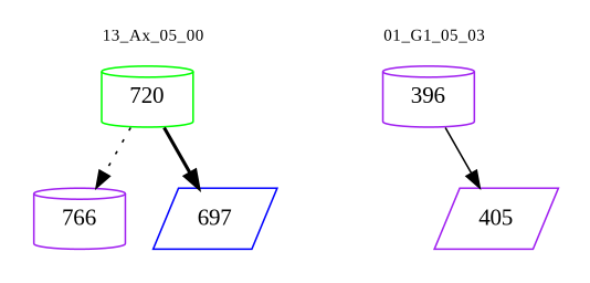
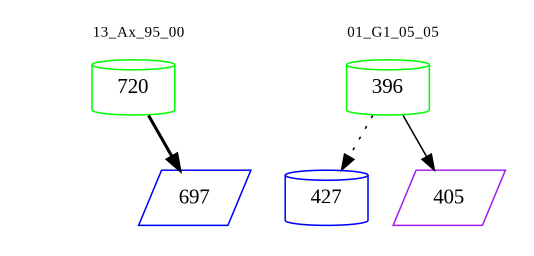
  digraph {
    fontname="Liberation Serif"
    node [color=green fontname="Liberation Serif" shape=cylinder]
    edge [color=black fontname="Liberation Serif" style=dotted]
    n1 [label=720]
-   n2 [color=purple label=766]
    n3 [color=blue label=697 shape=parallelogram]
-   n4 [color=purple label=396]
+   n4 [label=396]
+   n5 [color=blue label=427]
    n6 [color=purple label=405 shape=parallelogram]
    subgraph cluster_1 {
      color=white
      fontsize=10
-     label="13_Ax_05_00"
+     label="13_Ax_95_00"
      n1
-     n2
      n3
    }
    subgraph cluster_2 {
      color=white
      fontsize=10
-     label="01_G1_05_03"
+     label="01_G1_05_05"
      n4
+     n5
      n6
    }
-   n1 -> n2
    n1 -> n3 [style=bold]
+   n4 -> n5
    n4 -> n6 [style=solid]
  }
